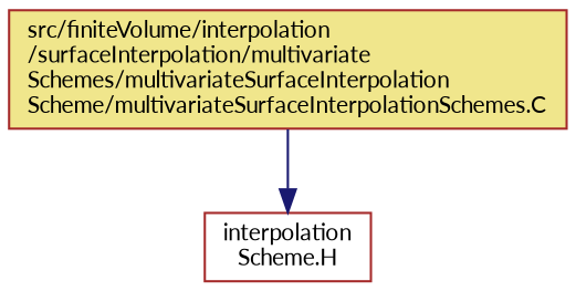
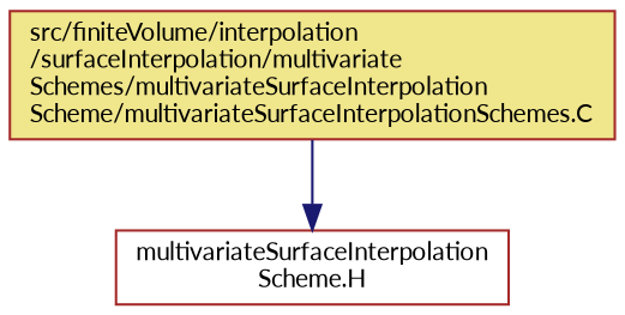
  digraph {
    fontname=Lato
    node [color=brown fontname=Lato fontsize=10 shape=record style=filled]
    n1 [fillcolor=khaki fontcolor=black height=0.2 label="src/finiteVolume/interpolation\l/surfaceInterpolation/multivariate\lSchemes/multivariateSurfaceInterpolation\lScheme/multivariateSurfaceInterpolationSchemes.C" width=0.4]
-   n2 [height=0.2 label="interpolation\lScheme.H" width=0.4 fillcolor=white]
+   n2 [height=0.2 label="multivariateSurfaceInterpolation\lScheme.H" width=0.4 fillcolor=white]
    n1 -> n2 [color=midnightblue fontname=Lato fontsize=10 labelfontname=Helvetica labelfontsize=10 style=solid]
  }
